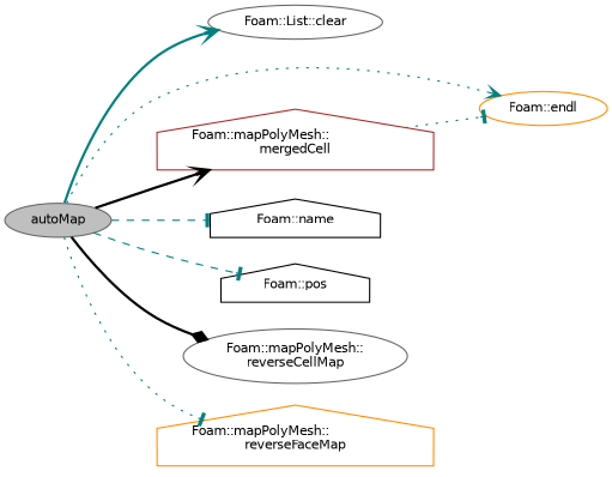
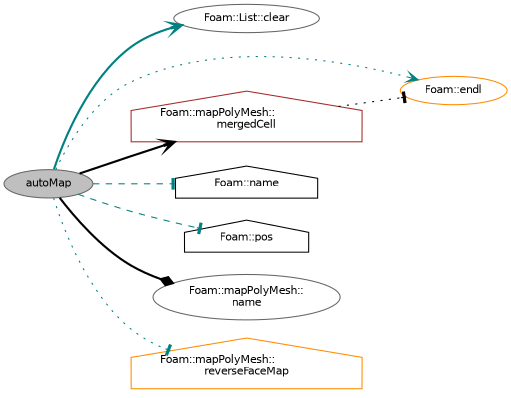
  digraph {
    rankdir=LR
    node [color=gray40 fontname=Helvetica fontsize=10 shape=ellipse]
    edge [arrowhead=tee color=teal fontname=Helvetica fontsize=10 labelfontname=Helvetica labelfontsize=10 style=bold]
    n1 [fillcolor=grey75 fontcolor=black height=0.2 label=autoMap style=filled width=0.4]
    n2 [height=0.2 label="Foam::List::clear" width=0.4]
    n3 [color=darkorange height=0.2 label="Foam::endl" width=0.4]
    n4 [color=brown height=0.2 label="Foam::mapPolyMesh::\lmergedCell" shape=house width=0.4]
    n5 [color=black height=0.2 label="Foam::name" shape=house width=0.4]
    n6 [color=black height=0.2 label="Foam::pos" shape=house width=0.4]
-   n7 [height=0.2 label="Foam::mapPolyMesh::\lreverseCellMap" width=0.4]
+   n7 [height=0.2 label="Foam::mapPolyMesh::\lname" width=0.4]
    n8 [color=darkorange height=0.2 label="Foam::mapPolyMesh::\lreverseFaceMap" shape=house width=0.4]
    n1 -> n2 [arrowhead=vee]
    n1 -> n3 [arrowhead=vee style=dotted]
    n1 -> n4 [arrowhead=vee color=black]
    n1 -> n5 [style=dashed]
    n1 -> n6 [style=dashed]
    n1 -> n7 [arrowhead=diamond color=black]
    n1 -> n8 [style=dotted]
-   n4 -> n3 [style=dotted]
+   n4 -> n3 [color=black style=dotted]
  }
